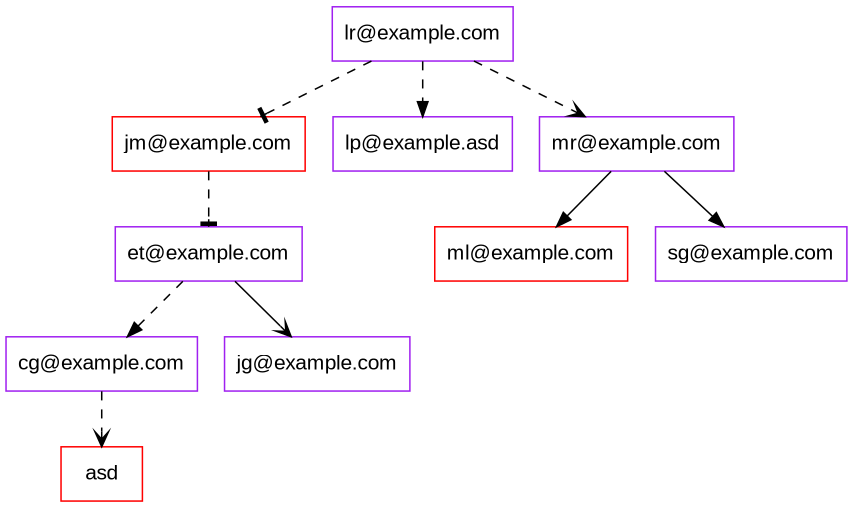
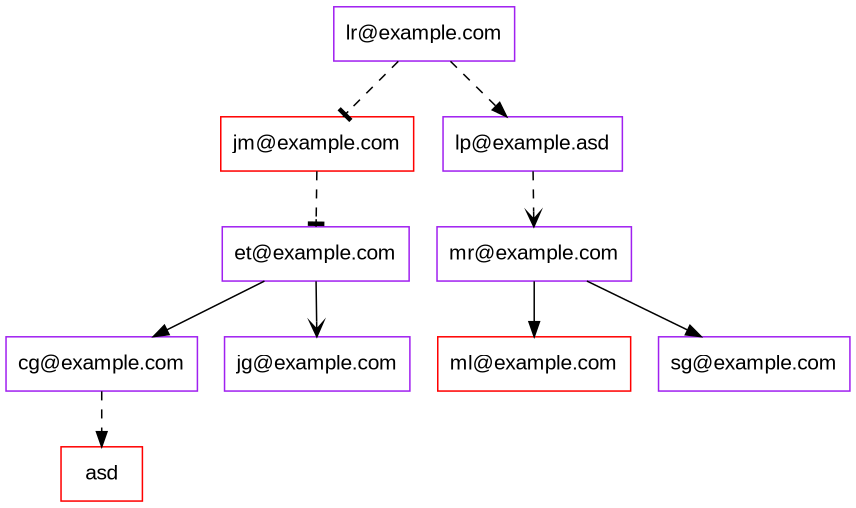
  digraph {
    fontname="Liberation Sans"
    node [color=purple fontname="Liberation Sans" shape=record]
    edge [arrowhead=normal fontname="Liberation Sans" style=dashed]
    "jm@example.com" [color=red]
    "et@example.com"
    "cg@example.com"
    "jg@example.com"
    "lr@example.com"
    n6 [label="lp@example.asd"]
    "mr@example.com"
    asd [color=red]
    "ml@example.com" [color=red]
    "sg@example.com"
    "jm@example.com" -> "et@example.com" [arrowhead=tee]
-   "et@example.com" -> "cg@example.com"
+   "et@example.com" -> "cg@example.com" [style=solid]
    "et@example.com" -> "jg@example.com" [arrowhead=vee style=solid]
-   "cg@example.com" -> asd [arrowhead=vee]
+   "cg@example.com" -> asd
    "lr@example.com" -> "jm@example.com" [arrowhead=tee]
    "lr@example.com" -> n6
-   "lr@example.com" -> "mr@example.com" [arrowhead=vee]
+   n6 -> "mr@example.com" [arrowhead=vee]
    "mr@example.com" -> "ml@example.com" [style=solid]
    "mr@example.com" -> "sg@example.com" [style=solid]
  }
